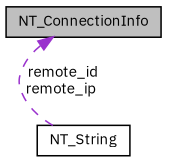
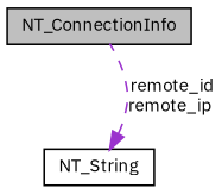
  digraph {
    fontname="IBM Plex Sans"
    node [color=black fontname="IBM Plex Sans" fontsize=10 shape=record style=filled]
    n1 [fillcolor=grey75 fontcolor=black height=0.2 label=NT_ConnectionInfo width=0.4]
    n2 [fillcolor=white height=0.2 label=NT_String width=0.4]
-   n1 -> n2 [color=darkorchid3 dir=back fontname="IBM Plex Sans" fontsize=10 label=" remote_id\nremote_ip" labelfontname=Helvetica labelfontsize=10 style=dashed]
+   n2 -> n1 [color=darkorchid3 dir=back fontname="IBM Plex Sans" fontsize=10 label=" remote_id\nremote_ip" labelfontname=Helvetica labelfontsize=10 style=dashed]
  }
